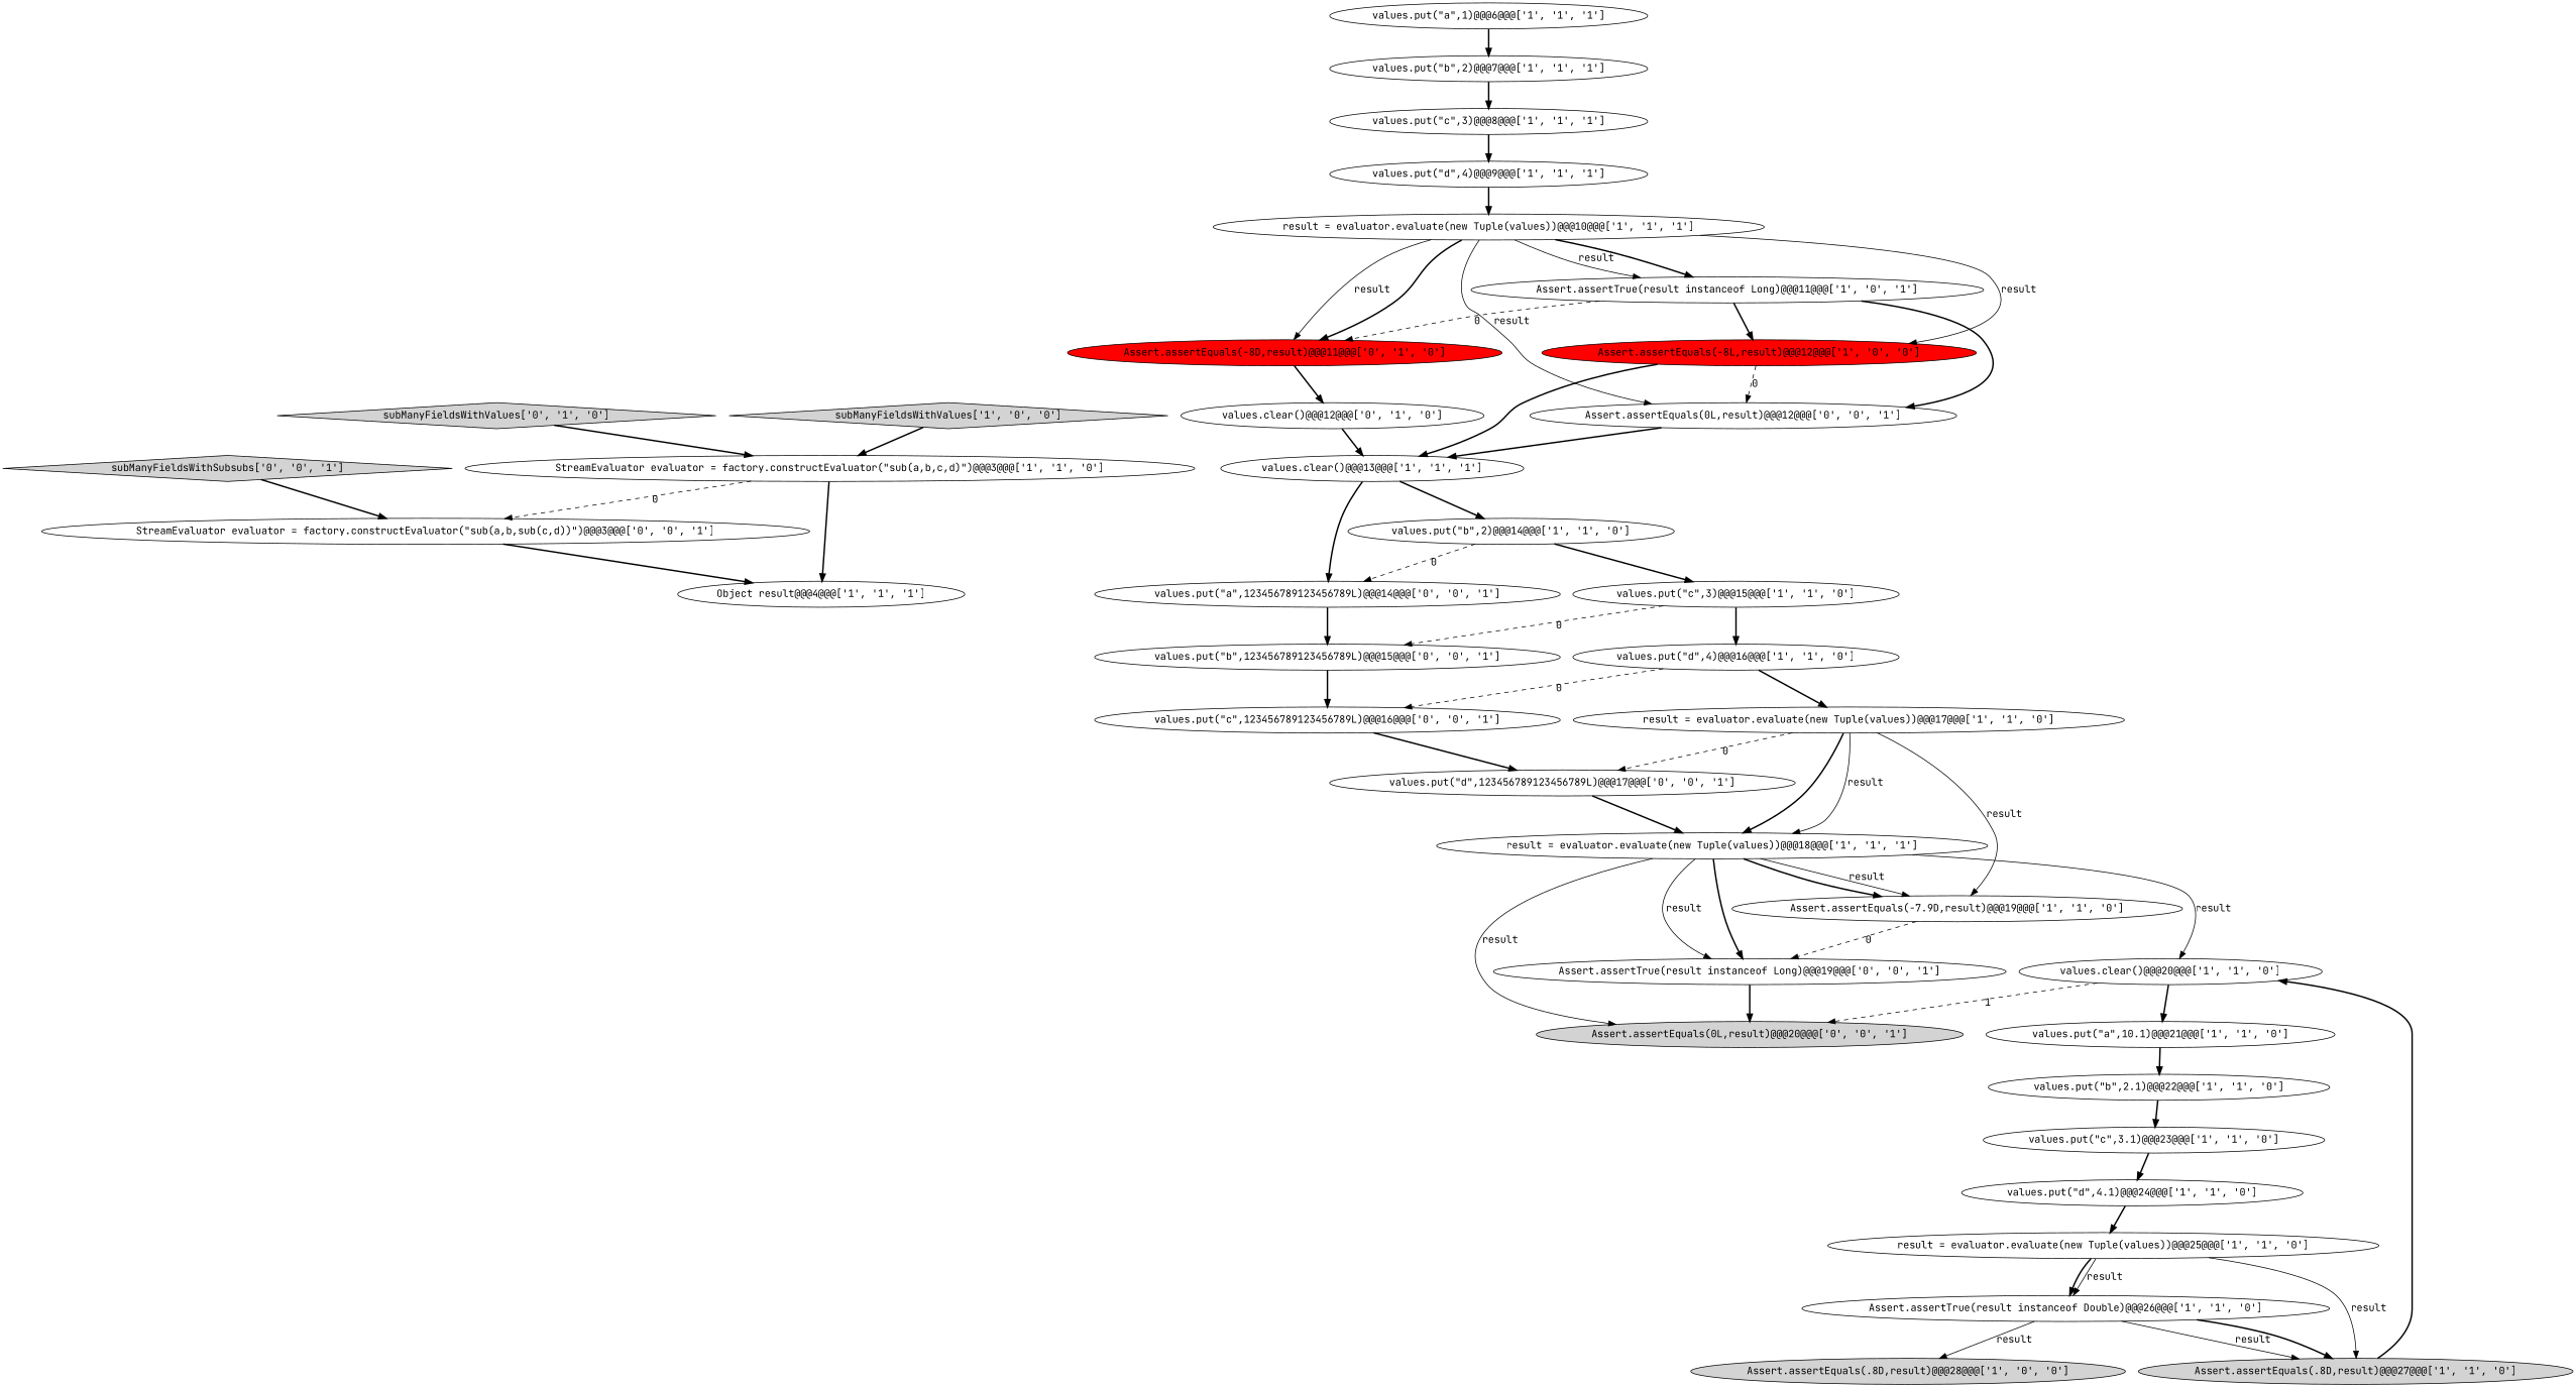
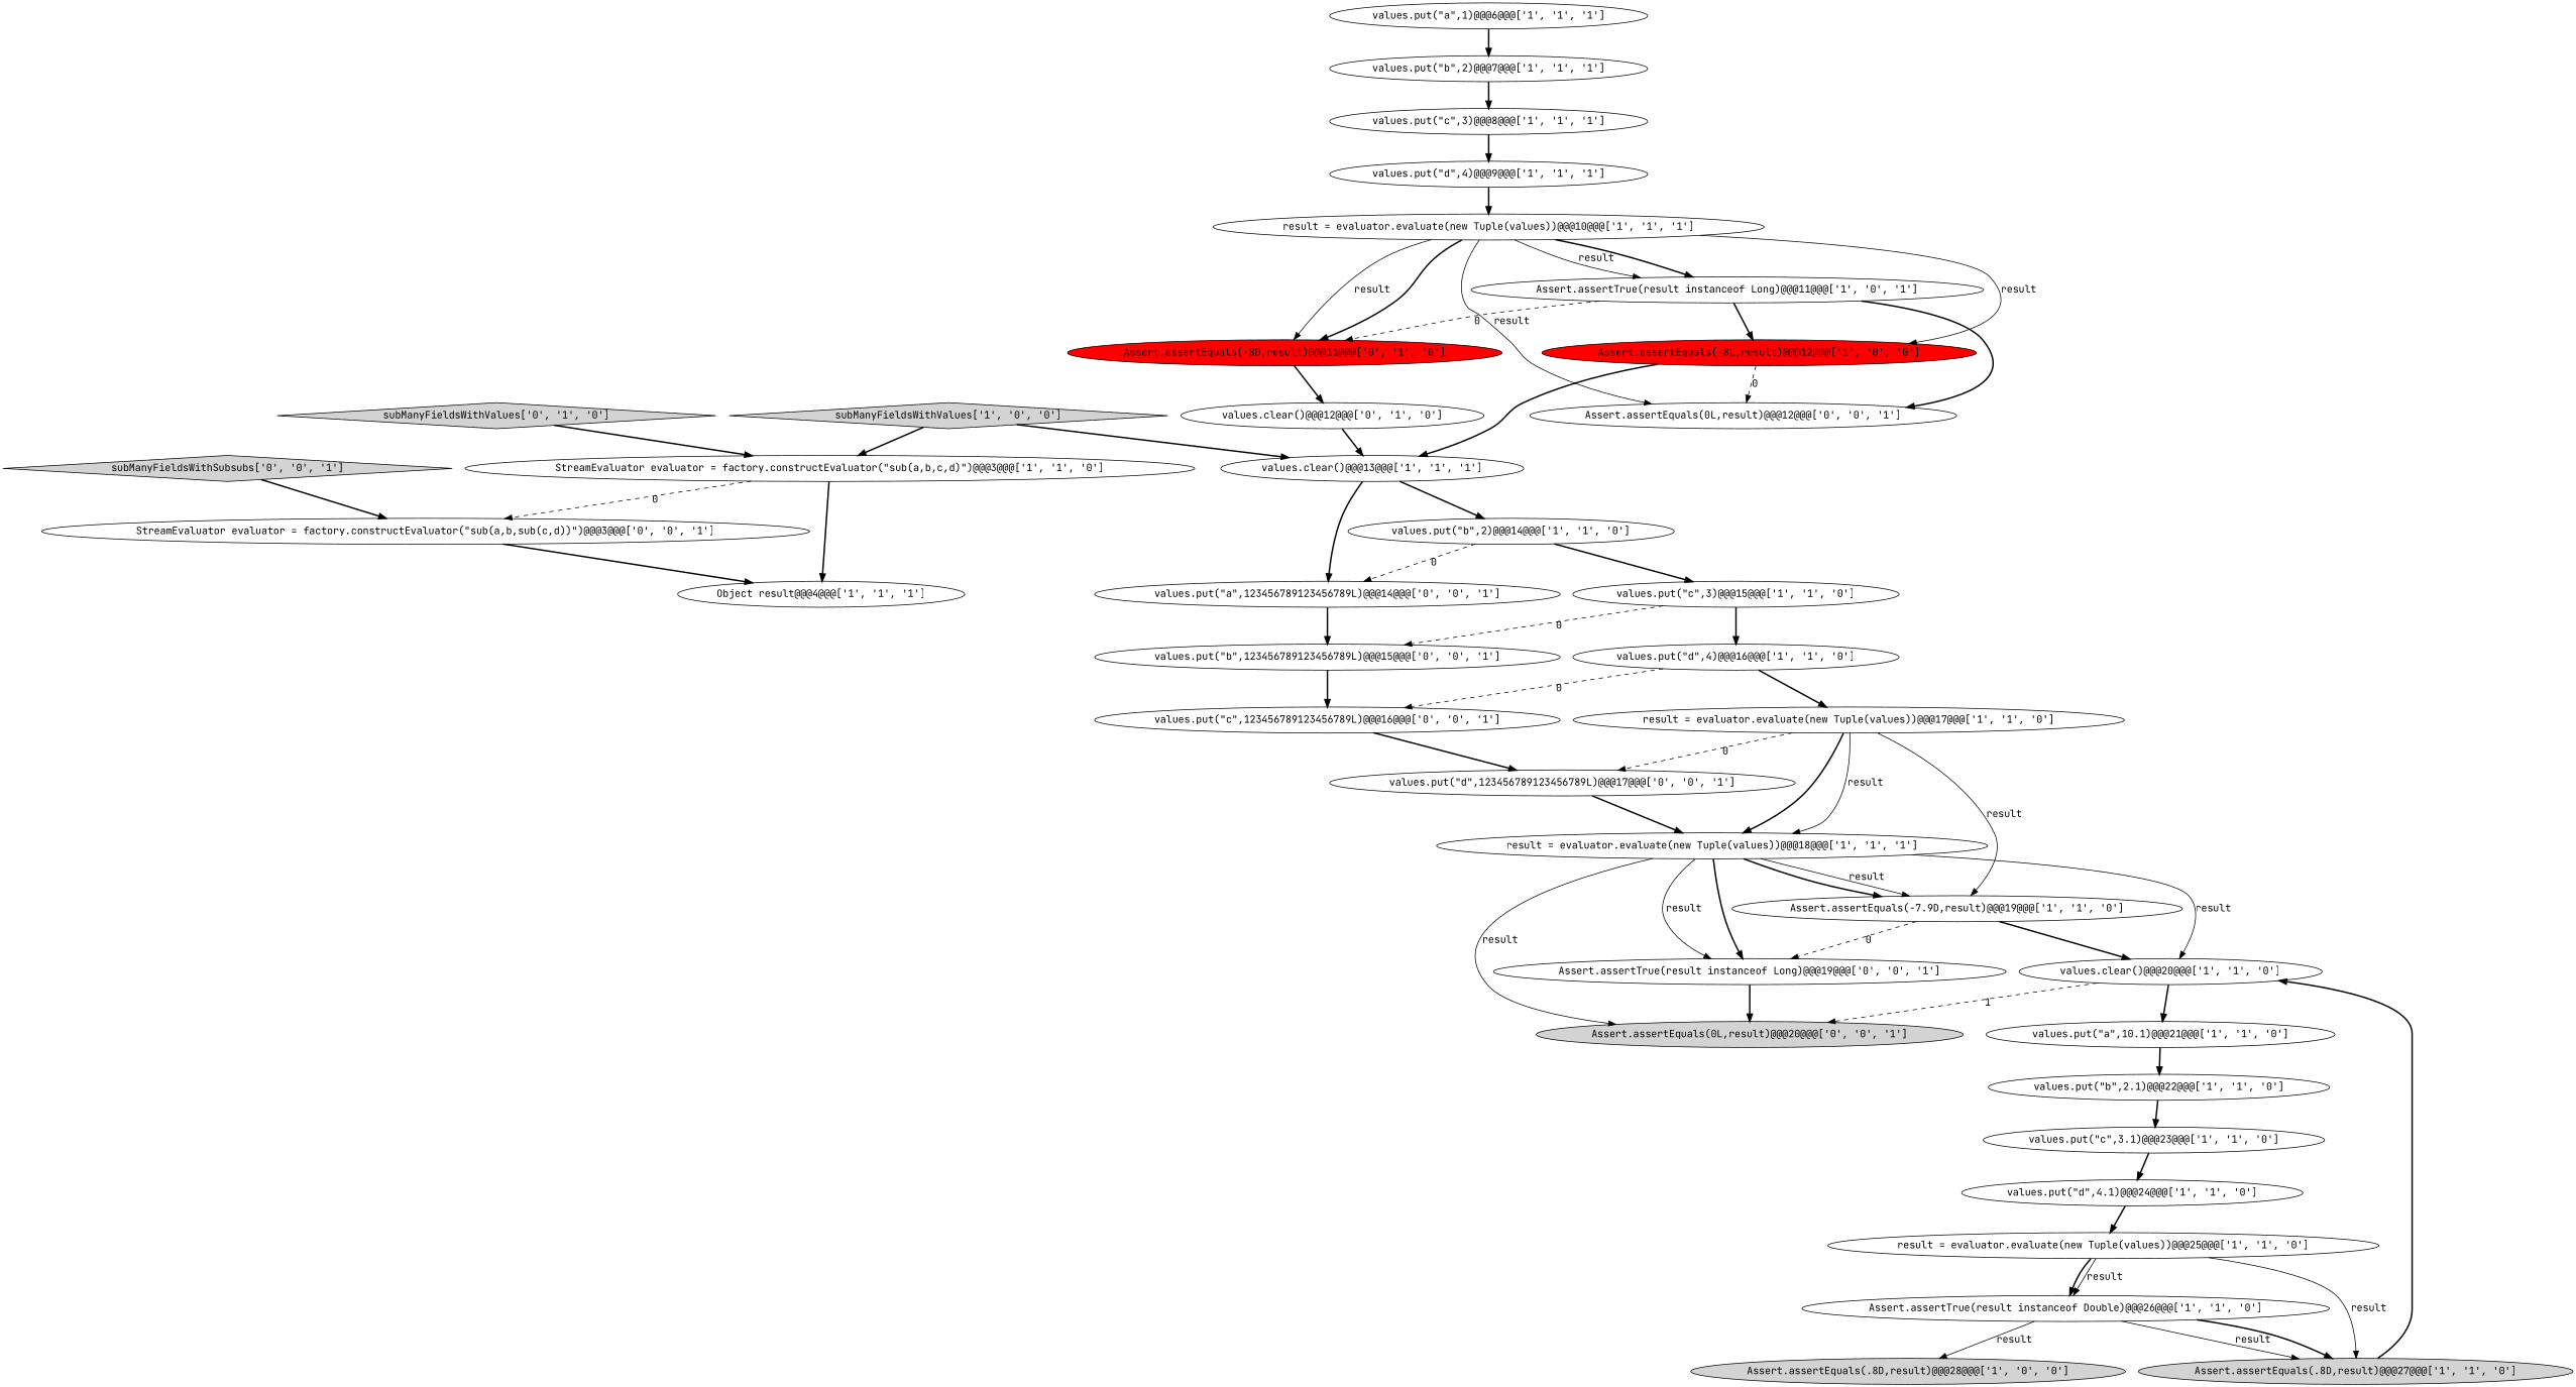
  digraph {
    fontname="JetBrains Mono"
    node [fillcolor=white fontname="JetBrains Mono" shape=ellipse style=filled]
    edge [fontname="JetBrains Mono" style=bold]
    n1 [fillcolor=lightgray label="subManyFieldsWithValues['0', '1', '0']" shape=diamond]
    n2 [label="StreamEvaluator evaluator = factory.constructEvaluator(\"sub(a,b,c,d)\")@@@3@@@['1', '1', '0']"]
    n3 [label="Object result@@@4@@@['1', '1', '1']"]
    n4 [label="StreamEvaluator evaluator = factory.constructEvaluator(\"sub(a,b,sub(c,d))\")@@@3@@@['0', '0', '1']"]
    n5 [label="values.clear()@@@13@@@['1', '1', '1']"]
    n6 [label="values.put(\"b\",2)@@@14@@@['1', '1', '0']"]
    n7 [label="values.put(\"a\",123456789123456789L)@@@14@@@['0', '0', '1']"]
    n8 [label="values.put(\"c\",3)@@@15@@@['1', '1', '0']"]
    n9 [label="values.put(\"b\",123456789123456789L)@@@15@@@['0', '0', '1']"]
    n10 [label="values.clear()@@@12@@@['0', '1', '0']"]
    n11 [label="values.put(\"d\",4)@@@16@@@['1', '1', '0']"]
    n12 [label="result = evaluator.evaluate(new Tuple(values))@@@17@@@['1', '1', '0']"]
    n13 [label="values.put(\"c\",123456789123456789L)@@@16@@@['0', '0', '1']"]
    n14 [label="result = evaluator.evaluate(new Tuple(values))@@@18@@@['1', '1', '1']"]
    n15 [label="Assert.assertEquals(-7.9D,result)@@@19@@@['1', '1', '0']"]
    n16 [label="values.put(\"d\",123456789123456789L)@@@17@@@['0', '0', '1']"]
    n17 [label="Assert.assertTrue(result instanceof Long)@@@11@@@['1', '0', '1']"]
    n18 [fillcolor=red label="Assert.assertEquals(-8L,result)@@@12@@@['1', '0', '0']"]
    n19 [fillcolor=red label="Assert.assertEquals(-8D,result)@@@11@@@['0', '1', '0']"]
    n20 [label="Assert.assertEquals(0L,result)@@@12@@@['0', '0', '1']"]
    n21 [label="values.put(\"a\",10.1)@@@21@@@['1', '1', '0']"]
    n22 [label="values.put(\"b\",2.1)@@@22@@@['1', '1', '0']"]
    n23 [label="values.put(\"c\",3.1)@@@23@@@['1', '1', '0']"]
    n24 [fillcolor=lightgray label="Assert.assertEquals(0L,result)@@@20@@@['0', '0', '1']"]
    n25 [label="values.clear()@@@20@@@['1', '1', '0']"]
    n26 [label="Assert.assertTrue(result instanceof Long)@@@19@@@['0', '0', '1']"]
    n27 [label="values.put(\"d\",4.1)@@@24@@@['1', '1', '0']"]
    n28 [label="result = evaluator.evaluate(new Tuple(values))@@@25@@@['1', '1', '0']"]
    n29 [label="Assert.assertTrue(result instanceof Double)@@@26@@@['1', '1', '0']"]
    n30 [fillcolor=lightgray label="Assert.assertEquals(.8D,result)@@@27@@@['1', '1', '0']"]
    n31 [fillcolor=lightgray label="Assert.assertEquals(.8D,result)@@@28@@@['1', '0', '0']"]
    n32 [fillcolor=lightgray label="subManyFieldsWithSubsubs['0', '0', '1']" shape=diamond]
    n33 [label="values.put(\"a\",1)@@@6@@@['1', '1', '1']"]
    n34 [label="values.put(\"b\",2)@@@7@@@['1', '1', '1']"]
    n35 [label="values.put(\"c\",3)@@@8@@@['1', '1', '1']"]
    n36 [label="values.put(\"d\",4)@@@9@@@['1', '1', '1']"]
    n37 [label="result = evaluator.evaluate(new Tuple(values))@@@10@@@['1', '1', '1']"]
    n38 [fillcolor=lightgray label="subManyFieldsWithValues['1', '0', '0']" shape=diamond]
    n1 -> n2
    n2 -> n3
    n2 -> n4 [label=0 style=dashed]
    n4 -> n3
    n5 -> n6
    n5 -> n7
    n6 -> n7 [label=0 style=dashed]
    n6 -> n8
    n7 -> n9
    n8 -> n9 [label=0 style=dashed]
    n8 -> n11
    n9 -> n13
    n10 -> n5
    n11 -> n12
    n11 -> n13 [label=0 style=dashed]
    n12 -> n14 [label=result style=solid]
    n12 -> n14
    n12 -> n15 [label=result style=solid]
    n12 -> n16 [label=0 style=dashed]
    n13 -> n16
    n14 -> n15 [label=result style=solid]
    n14 -> n15
    n14 -> n24 [label=result style=solid]
    n14 -> n25 [label=result style=solid]
    n14 -> n26 [label=result style=solid]
    n14 -> n26
+   n15 -> n25
    n15 -> n26 [label=0 style=dashed]
    n16 -> n14
    n17 -> n18
    n17 -> n19 [label=0 style=dashed]
    n17 -> n20
    n18 -> n5
    n18 -> n20 [label=0 style=dashed]
    n19 -> n10
-   n20 -> n5
+   n38 -> n5
    n21 -> n22
    n22 -> n23
    n23 -> n27
    n25 -> n21
    n25 -> n24 [label=1 style=dashed]
    n26 -> n24
    n27 -> n28
    n28 -> n29
    n28 -> n29 [label=result style=solid]
    n28 -> n30 [label=result style=solid]
    n29 -> n30 [label=result style=solid]
    n29 -> n30
    n29 -> n31 [label=result style=solid]
    n30 -> n25
    n32 -> n4
    n33 -> n34
    n34 -> n35
    n35 -> n36
    n36 -> n37
    n37 -> n17 [label=result style=solid]
    n37 -> n17
    n37 -> n18 [label=result style=solid]
    n37 -> n19 [label=result style=solid]
    n37 -> n19
    n37 -> n20 [label=result style=solid]
    n38 -> n2
  }
